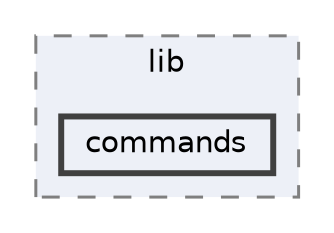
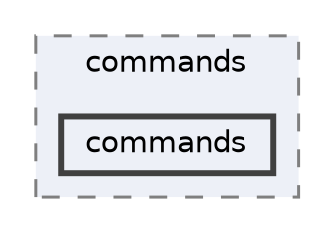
  digraph {
    compound=true
    fontname="DejaVu Sans"
    n1 [color=grey25 fillcolor="#edf0f7" fontname="DejaVu Sans" fontsize=10 height=0.2 label=commands shape=box style="filled,bold" width=0.4]
    subgraph cluster_1 {
      bgcolor="#edf0f7"
      fontsize=10
-     label=lib
+     label=commands
      pencolor=grey50
      style="filled,dashed"
      n1
    }
  }
